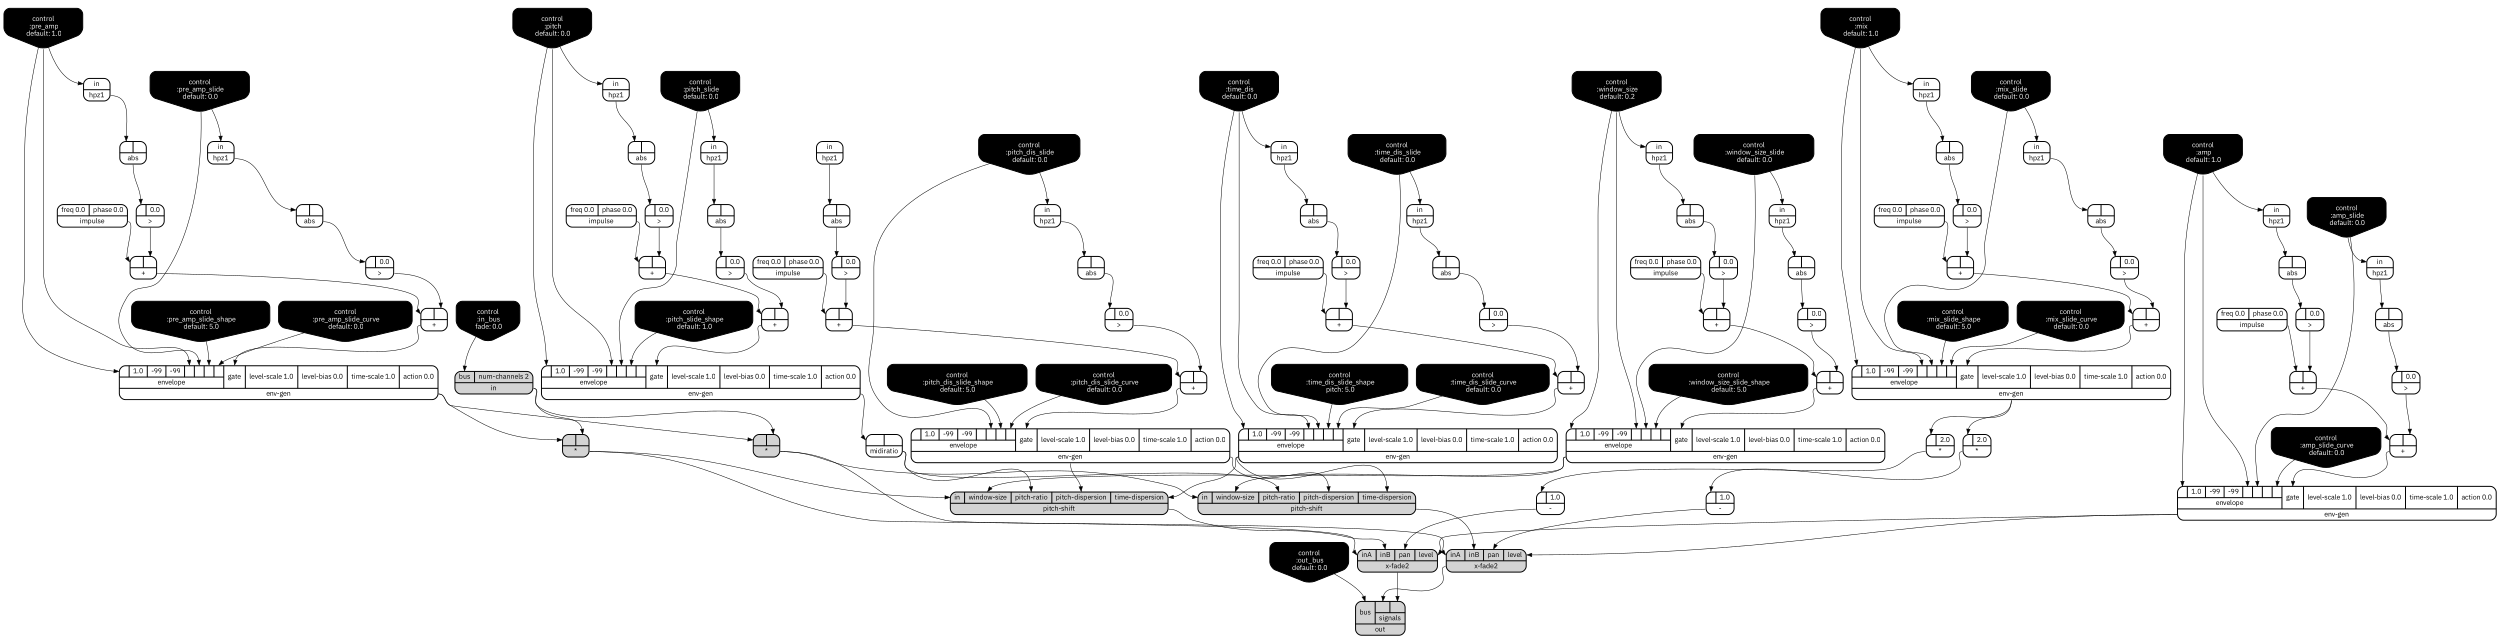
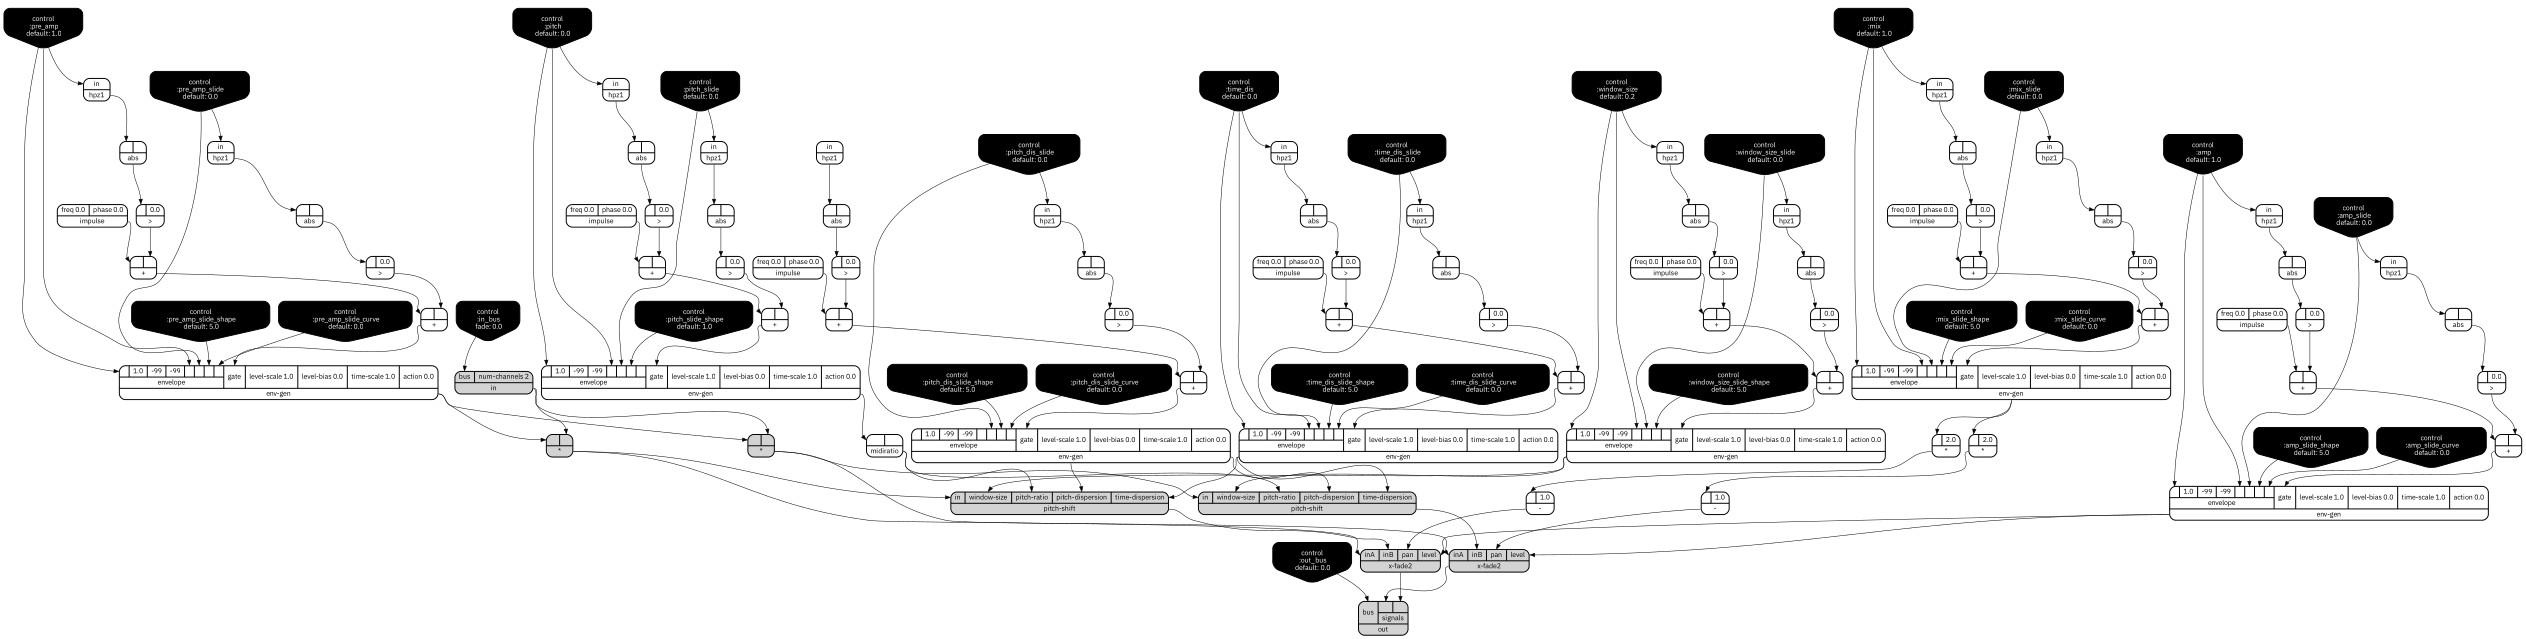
  digraph {
    fontname="IBM Plex Sans"
    node [fontname="IBM Plex Sans" rankdir=LR shape=record style="bold, rounded"]
    edge [fontname="IBM Plex Sans" headport=a tailport=__UG_NAME__]
    n1 [label="{{ <a> |<b> 2.0} |<__UG_NAME__>* }"]
    n2 [label="{{ <a> |<b> 1.0} |<__UG_NAME__>- }"]
    n3 [label="{{ <ina> inA|<inb> inB|<pan> pan|<level> level} |<__UG_NAME__>x-fade2 }" style="filled, bold, rounded"]
    n4 [label="{{ <a> |<b> } |<__UG_NAME__>* }" style="filled, bold, rounded"]
    n5 [label="{{ <in> in|<window____size> window-size|<pitch____ratio> pitch-ratio|<pitch____dispersion> pitch-dispersion|<time____dispersion> time-dispersion} |<__UG_NAME__>pitch-shift }" style="filled, bold, rounded"]
    n6 [label="{{ <bus> bus|{{<signals___x____fade2___0>|<signals___x____fade2___1>}|signals}} |<__UG_NAME__>out }" style="filled, bold, rounded"]
    n7 [label="{{ <a> |<b> } |<__UG_NAME__>* }" style="filled, bold, rounded"]
    n8 [label="{{ <in> in|<window____size> window-size|<pitch____ratio> pitch-ratio|<pitch____dispersion> pitch-dispersion|<time____dispersion> time-dispersion} |<__UG_NAME__>pitch-shift }" style="filled, bold, rounded"]
    n9 [label="{{ <ina> inA|<inb> inB|<pan> pan|<level> level} |<__UG_NAME__>x-fade2 }" style="filled, bold, rounded"]
    n10 [label="{{ <a> |<b> 2.0} |<__UG_NAME__>* }"]
    n11 [label="{{ <a> |<b> 1.0} |<__UG_NAME__>- }"]
    n12 [label="{{ <a> |<b> } |<__UG_NAME__>+ }"]
    n13 [label="{{ <a> |<b> } |<__UG_NAME__>+ }"]
    n14 [label="{{ {{<envelope___control___0>|1.0|-99|-99|<envelope___control___4>|<envelope___control___5>|<envelope___control___6>|<envelope___control___7>}|envelope}|<gate> gate|<level____scale> level-scale 1.0|<level____bias> level-bias 0.0|<time____scale> time-scale 1.0|<action> action 0.0} |<__UG_NAME__>env-gen }"]
    n15 [label="{{ <a> |<b> } |<__UG_NAME__>+ }"]
    n16 [label="{{ <a> |<b> } |<__UG_NAME__>+ }"]
    n17 [label="{{ {{<envelope___control___0>|1.0|-99|-99|<envelope___control___4>|<envelope___control___5>|<envelope___control___6>|<envelope___control___7>}|envelope}|<gate> gate|<level____scale> level-scale 1.0|<level____bias> level-bias 0.0|<time____scale> time-scale 1.0|<action> action 0.0} |<__UG_NAME__>env-gen }"]
    n18 [label="{{ <a> |<b> } |<__UG_NAME__>+ }"]
    n19 [label="{{ <a> |<b> } |<__UG_NAME__>+ }"]
    n20 [label="{{ {{<envelope___control___0>|1.0|-99|-99|<envelope___control___4>|<envelope___control___5>|<envelope___control___6>|<envelope___control___7>}|envelope}|<gate> gate|<level____scale> level-scale 1.0|<level____bias> level-bias 0.0|<time____scale> time-scale 1.0|<action> action 0.0} |<__UG_NAME__>env-gen }"]
    n21 [label="{{ <a> |<b> } |<__UG_NAME__>+ }"]
    n22 [label="{{ <a> |<b> } |<__UG_NAME__>+ }"]
    n23 [label="{{ {{<envelope___control___0>|1.0|-99|-99|<envelope___control___4>|<envelope___control___5>|<envelope___control___6>|<envelope___control___7>}|envelope}|<gate> gate|<level____scale> level-scale 1.0|<level____bias> level-bias 0.0|<time____scale> time-scale 1.0|<action> action 0.0} |<__UG_NAME__>env-gen }"]
    n24 [label="{{ <a> |<b> } |<__UG_NAME__>midiratio }"]
    n25 [label="{{ <a> |<b> } |<__UG_NAME__>+ }"]
    n26 [label="{{ <a> |<b> } |<__UG_NAME__>+ }"]
    n27 [label="{{ {{<envelope___control___0>|1.0|-99|-99|<envelope___control___4>|<envelope___control___5>|<envelope___control___6>|<envelope___control___7>}|envelope}|<gate> gate|<level____scale> level-scale 1.0|<level____bias> level-bias 0.0|<time____scale> time-scale 1.0|<action> action 0.0} |<__UG_NAME__>env-gen }"]
    n28 [label="{{ <a> |<b> } |<__UG_NAME__>+ }"]
    n29 [label="{{ <a> |<b> } |<__UG_NAME__>+ }"]
    n30 [label="{{ {{<envelope___control___0>|1.0|-99|-99|<envelope___control___4>|<envelope___control___5>|<envelope___control___6>|<envelope___control___7>}|envelope}|<gate> gate|<level____scale> level-scale 1.0|<level____bias> level-bias 0.0|<time____scale> time-scale 1.0|<action> action 0.0} |<__UG_NAME__>env-gen }"]
    n31 [label="{{ <a> |<b> } |<__UG_NAME__>+ }"]
    n32 [label="{{ <a> |<b> } |<__UG_NAME__>+ }"]
    n33 [label="{{ {{<envelope___control___0>|1.0|-99|-99|<envelope___control___4>|<envelope___control___5>|<envelope___control___6>|<envelope___control___7>}|envelope}|<gate> gate|<level____scale> level-scale 1.0|<level____bias> level-bias 0.0|<time____scale> time-scale 1.0|<action> action 0.0} |<__UG_NAME__>env-gen }"]
    n34 [label="{{ <a> |<b> 0.0} |<__UG_NAME__>\> }"]
    n35 [label="{{ <a> |<b> 0.0} |<__UG_NAME__>\> }"]
    n36 [label="{{ <a> |<b> 0.0} |<__UG_NAME__>\> }"]
    n37 [label="{{ <a> |<b> 0.0} |<__UG_NAME__>\> }"]
    n38 [label="{{ <a> |<b> 0.0} |<__UG_NAME__>\> }"]
    n39 [label="{{ <a> |<b> 0.0} |<__UG_NAME__>\> }"]
    n40 [label="{{ <a> |<b> 0.0} |<__UG_NAME__>\> }"]
    n41 [label="{{ <a> |<b> 0.0} |<__UG_NAME__>\> }"]
    n42 [label="{{ <a> |<b> 0.0} |<__UG_NAME__>\> }"]
    n43 [label="{{ <a> |<b> 0.0} |<__UG_NAME__>\> }"]
    n44 [label="{{ <a> |<b> 0.0} |<__UG_NAME__>\> }"]
    n45 [label="{{ <a> |<b> 0.0} |<__UG_NAME__>\> }"]
    n46 [label="{{ <a> |<b> 0.0} |<__UG_NAME__>\> }"]
    n47 [label="{{ <a> |<b> 0.0} |<__UG_NAME__>\> }"]
    n48 [label="{{ <a> |<b> } |<__UG_NAME__>abs }"]
    n49 [label="{{ <a> |<b> } |<__UG_NAME__>abs }"]
    n50 [label="{{ <a> |<b> } |<__UG_NAME__>abs }"]
    n51 [label="{{ <a> |<b> } |<__UG_NAME__>abs }"]
    n52 [label="{{ <a> |<b> } |<__UG_NAME__>abs }"]
    n53 [label="{{ <a> |<b> } |<__UG_NAME__>abs }"]
    n54 [label="{{ <a> |<b> } |<__UG_NAME__>abs }"]
    n55 [label="{{ <a> |<b> } |<__UG_NAME__>abs }"]
    n56 [label="{{ <a> |<b> } |<__UG_NAME__>abs }"]
    n57 [label="{{ <a> |<b> } |<__UG_NAME__>abs }"]
    n58 [label="{{ <a> |<b> } |<__UG_NAME__>abs }"]
    n59 [label="{{ <a> |<b> } |<__UG_NAME__>abs }"]
    n60 [label="{{ <a> |<b> } |<__UG_NAME__>abs }"]
    n61 [label="{{ <a> |<b> } |<__UG_NAME__>abs }"]
    n62 [fillcolor=black fontcolor=white label="control\n :amp\n default: 1.0" shape=invhouse style="rounded, filled, bold" rankdir=""]
    n63 [label="{{ <in> in} |<__UG_NAME__>hpz1 }"]
    n64 [fillcolor=black fontcolor=white label="control\n :amp_slide\n default: 0.0" shape=invhouse style="rounded, filled, bold" rankdir=""]
    n65 [label="{{ <in> in} |<__UG_NAME__>hpz1 }"]
+   n66 [fillcolor=black fontcolor=white label="control\n :amp_slide_shape\n default: 5.0" shape=invhouse style="rounded, filled, bold" rankdir=""]
    n67 [fillcolor=black fontcolor=white label="control\n :amp_slide_curve\n default: 0.0" shape=invhouse style="rounded, filled, bold" rankdir=""]
    n68 [fillcolor=black fontcolor=white label="control\n :mix\n default: 1.0" shape=invhouse style="rounded, filled, bold" rankdir=""]
    n69 [label="{{ <in> in} |<__UG_NAME__>hpz1 }"]
    n70 [fillcolor=black fontcolor=white label="control\n :mix_slide\n default: 0.0" shape=invhouse style="rounded, filled, bold" rankdir=""]
    n71 [label="{{ <in> in} |<__UG_NAME__>hpz1 }"]
    n72 [fillcolor=black fontcolor=white label="control\n :mix_slide_shape\n default: 5.0" shape=invhouse style="rounded, filled, bold" rankdir=""]
    n73 [fillcolor=black fontcolor=white label="control\n :mix_slide_curve\n default: 0.0" shape=invhouse style="rounded, filled, bold" rankdir=""]
    n74 [fillcolor=black fontcolor=white label="control\n :pre_amp\n default: 1.0" shape=invhouse style="rounded, filled, bold" rankdir=""]
    n75 [label="{{ <in> in} |<__UG_NAME__>hpz1 }"]
    n76 [fillcolor=black fontcolor=white label="control\n :pre_amp_slide\n default: 0.0" shape=invhouse style="rounded, filled, bold" rankdir=""]
    n77 [label="{{ <in> in} |<__UG_NAME__>hpz1 }"]
    n78 [fillcolor=black fontcolor=white label="control\n :pre_amp_slide_shape\n default: 5.0" shape=invhouse style="rounded, filled, bold" rankdir=""]
    n79 [fillcolor=black fontcolor=white label="control\n :pre_amp_slide_curve\n default: 0.0" shape=invhouse style="rounded, filled, bold" rankdir=""]
    n80 [fillcolor=black fontcolor=white label="control\n :pitch\n default: 0.0" shape=invhouse style="rounded, filled, bold" rankdir=""]
    n81 [label="{{ <in> in} |<__UG_NAME__>hpz1 }"]
    n82 [fillcolor=black fontcolor=white label="control\n :pitch_slide\n default: 0.0" shape=invhouse style="rounded, filled, bold" rankdir=""]
    n83 [label="{{ <in> in} |<__UG_NAME__>hpz1 }"]
    n84 [fillcolor=black fontcolor=white label="control\n :pitch_slide_shape\n default: 1.0" shape=invhouse style="rounded, filled, bold" rankdir=""]
    n85 [fillcolor=black fontcolor=white label="control\n :window_size\n default: 0.2" shape=invhouse style="rounded, filled, bold" rankdir=""]
    n86 [label="{{ <in> in} |<__UG_NAME__>hpz1 }"]
    n87 [fillcolor=black fontcolor=white label="control\n :window_size_slide\n default: 0.0" shape=invhouse style="rounded, filled, bold" rankdir=""]
    n88 [label="{{ <in> in} |<__UG_NAME__>hpz1 }"]
    n89 [fillcolor=black fontcolor=white label="control\n :window_size_slide_shape\n default: 5.0" shape=invhouse style="rounded, filled, bold" rankdir=""]
    n90 [label="{{ <in> in} |<__UG_NAME__>hpz1 }"]
    n91 [fillcolor=black fontcolor=white label="control\n :pitch_dis_slide\n default: 0.0" shape=invhouse style="rounded, filled, bold" rankdir=""]
    n92 [label="{{ <in> in} |<__UG_NAME__>hpz1 }"]
    n93 [fillcolor=black fontcolor=white label="control\n :pitch_dis_slide_shape\n default: 5.0" shape=invhouse style="rounded, filled, bold" rankdir=""]
    n94 [fillcolor=black fontcolor=white label="control\n :pitch_dis_slide_curve\n default: 0.0" shape=invhouse style="rounded, filled, bold" rankdir=""]
    n95 [fillcolor=black fontcolor=white label="control\n :time_dis\n default: 0.0" shape=invhouse style="rounded, filled, bold" rankdir=""]
    n96 [label="{{ <in> in} |<__UG_NAME__>hpz1 }"]
    n97 [fillcolor=black fontcolor=white label="control\n :time_dis_slide\n default: 0.0" shape=invhouse style="rounded, filled, bold" rankdir=""]
    n98 [label="{{ <in> in} |<__UG_NAME__>hpz1 }"]
-   n99 [fillcolor=black fontcolor=white label="control\n :time_dis_slide_shape\n pitch: 5.0" shape=invhouse style="rounded, filled, bold" rankdir=""]
+   n99 [fillcolor=black fontcolor=white label="control\n :time_dis_slide_shape\n default: 5.0" shape=invhouse style="rounded, filled, bold" rankdir=""]
    n100 [fillcolor=black fontcolor=white label="control\n :time_dis_slide_curve\n default: 0.0" shape=invhouse style="rounded, filled, bold" rankdir=""]
    n101 [fillcolor=black fontcolor=white label="control\n :in_bus\n fade: 0.0" shape=invhouse style="rounded, filled, bold" rankdir=""]
    n102 [label="{{ <bus> bus|<num____channels> num-channels 2} |<__UG_NAME__>in }" style="filled, bold, rounded"]
    n103 [fillcolor=black fontcolor=white label="control\n :out_bus\n default: 0.0" shape=invhouse style="rounded, filled, bold" rankdir=""]
    n104 [label="{{ <freq> freq 0.0|<phase> phase 0.0} |<__UG_NAME__>impulse }"]
    n105 [label="{{ <freq> freq 0.0|<phase> phase 0.0} |<__UG_NAME__>impulse }"]
    n106 [label="{{ <freq> freq 0.0|<phase> phase 0.0} |<__UG_NAME__>impulse }"]
    n107 [label="{{ <freq> freq 0.0|<phase> phase 0.0} |<__UG_NAME__>impulse }"]
    n108 [label="{{ <freq> freq 0.0|<phase> phase 0.0} |<__UG_NAME__>impulse }"]
    n109 [label="{{ <freq> freq 0.0|<phase> phase 0.0} |<__UG_NAME__>impulse }"]
    n110 [label="{{ <freq> freq 0.0|<phase> phase 0.0} |<__UG_NAME__>impulse }"]
    n1 -> n2
    n2 -> n3 [headport=pan]
    n3 -> n6 [headport=signals___x____fade2___1]
    n4 -> n3 [headport=ina]
    n4 -> n5 [headport=in]
    n5 -> n3 [headport=inb]
    n7 -> n8 [headport=in]
    n7 -> n9 [headport=ina]
    n8 -> n9 [headport=inb]
    n9 -> n6 [headport=signals___x____fade2___0]
    n10 -> n11
    n11 -> n9 [headport=pan]
    n12 -> n13
    n13 -> n14 [headport=gate]
    n14 -> n1
    n14 -> n10
    n15 -> n16
    n16 -> n17 [headport=gate]
    n17 -> n4
    n17 -> n7
    n18 -> n19
    n19 -> n20 [headport=gate]
    n20 -> n5 [headport=window____size]
    n20 -> n8 [headport=window____size]
    n21 -> n22
    n22 -> n23 [headport=gate]
    n23 -> n24
    n24 -> n5 [headport=pitch____ratio]
    n24 -> n8 [headport=pitch____ratio]
    n25 -> n26
    n26 -> n27 [headport=gate]
    n27 -> n5 [headport=pitch____dispersion]
    n27 -> n8 [headport=pitch____dispersion]
    n28 -> n29
    n29 -> n30 [headport=gate]
    n30 -> n5 [headport=time____dispersion]
    n30 -> n8 [headport=time____dispersion]
    n31 -> n32
    n32 -> n33 [headport=gate]
    n33 -> n3 [headport=level]
    n33 -> n9 [headport=level]
    n34 -> n28 [headport=b]
    n35 -> n22 [headport=b]
    n36 -> n12 [headport=b]
    n37 -> n13 [headport=b]
    n38 -> n15 [headport=b]
    n39 -> n16 [headport=b]
    n40 -> n18 [headport=b]
    n41 -> n19 [headport=b]
    n42 -> n21 [headport=b]
    n43 -> n25 [headport=b]
    n44 -> n26 [headport=b]
    n45 -> n29 [headport=b]
    n46 -> n31 [headport=b]
    n47 -> n32 [headport=b]
    n48 -> n34
    n49 -> n35
    n50 -> n39
    n51 -> n36
    n52 -> n37
    n53 -> n38
    n54 -> n40
    n55 -> n41
    n56 -> n42
    n57 -> n43
    n58 -> n44
    n59 -> n45
    n60 -> n46
    n61 -> n47
    n62 -> n33 [headport=envelope___control___0]
    n62 -> n33 [headport=envelope___control___4]
    n62 -> n63 [headport=in]
    n63 -> n60
    n64 -> n33 [headport=envelope___control___5]
    n64 -> n65 [headport=in]
    n65 -> n61
+   n66 -> n33 [headport=envelope___control___6]
    n67 -> n33 [headport=envelope___control___7]
    n68 -> n14 [headport=envelope___control___0]
    n68 -> n14 [headport=envelope___control___4]
    n68 -> n69 [headport=in]
    n69 -> n51
    n70 -> n14 [headport=envelope___control___5]
    n70 -> n71 [headport=in]
    n71 -> n52
    n72 -> n14 [headport=envelope___control___6]
    n73 -> n14 [headport=envelope___control___7]
    n74 -> n17 [headport=envelope___control___0]
    n74 -> n17 [headport=envelope___control___4]
    n74 -> n75 [headport=in]
    n75 -> n53
    n76 -> n17 [headport=envelope___control___5]
    n76 -> n77 [headport=in]
    n77 -> n50
    n78 -> n17 [headport=envelope___control___6]
    n79 -> n17 [headport=envelope___control___7]
    n80 -> n23 [headport=envelope___control___0]
    n80 -> n23 [headport=envelope___control___4]
    n80 -> n81 [headport=in]
    n81 -> n56
    n82 -> n23 [headport=envelope___control___5]
    n82 -> n83 [headport=in]
    n83 -> n49
    n84 -> n23 [headport=envelope___control___6]
    n85 -> n20 [headport=envelope___control___0]
    n85 -> n20 [headport=envelope___control___4]
    n85 -> n86 [headport=in]
    n86 -> n54
    n87 -> n20 [headport=envelope___control___5]
    n87 -> n88 [headport=in]
    n88 -> n55
    n89 -> n20 [headport=envelope___control___6]
    n90 -> n57
    n91 -> n27 [headport=envelope___control___5]
    n91 -> n92 [headport=in]
    n92 -> n58
    n93 -> n27 [headport=envelope___control___6]
    n94 -> n27 [headport=envelope___control___7]
    n95 -> n30 [headport=envelope___control___0]
    n95 -> n30 [headport=envelope___control___4]
    n95 -> n96 [headport=in]
    n96 -> n48
    n97 -> n30 [headport=envelope___control___5]
    n97 -> n98 [headport=in]
    n98 -> n59
    n99 -> n30 [headport=envelope___control___6]
    n100 -> n30 [headport=envelope___control___7]
    n101 -> n102 [headport=bus]
    n102 -> n4 [headport=b]
    n102 -> n7 [headport=b]
    n103 -> n6 [headport=bus]
    n104 -> n12
    n105 -> n15
    n106 -> n18
    n107 -> n21
    n108 -> n25
    n109 -> n28
    n110 -> n31
  }
